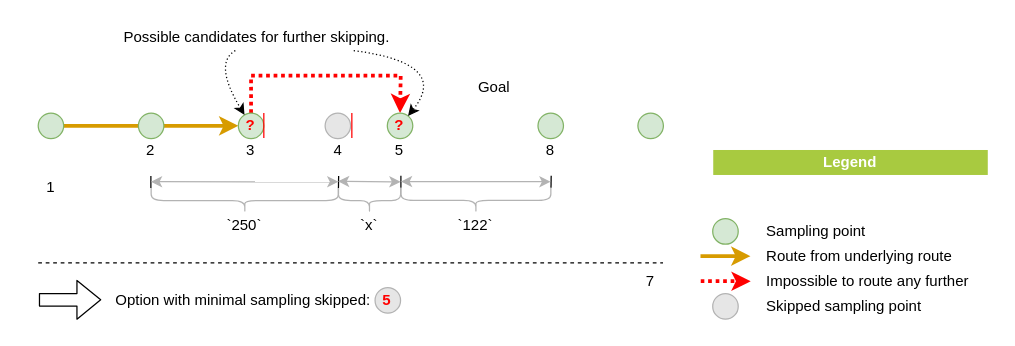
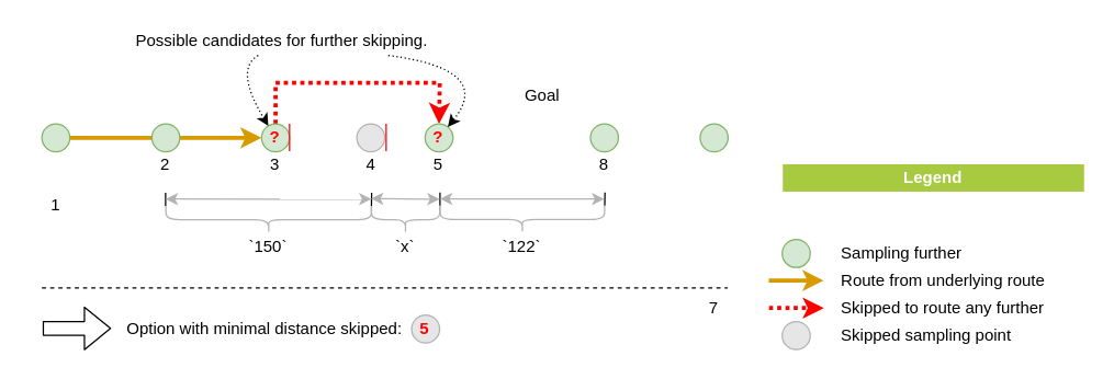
  <mxCell id="0" />
  <mxCell id="1" parent="0" />
  <mxCell id="2" style="edgeStyle=orthogonalEdgeStyle;rounded=0;orthogonalLoop=1;jettySize=auto;html=1;strokeColor=#D79B00;strokeWidth=3;" parent="1" source="3" target="16" edge="1"><mxGeometry relative="1" as="geometry"><mxPoint x="190" y="100.26" as="targetPoint" /></mxGeometry></mxCell>
  <mxCell id="3" value="" style="ellipse;whiteSpace=wrap;html=1;aspect=fixed;fillColor=#d5e8d4;rotation=0;strokeColor=#82b366;" parent="1" vertex="1"><mxGeometry x="29.79" y="90.05" width="20.42" height="20.42" as="geometry" /></mxCell>
  <mxCell id="4" value="" style="ellipse;whiteSpace=wrap;html=1;aspect=fixed;fillColor=#d5e8d4;strokeColor=#82b366;rotation=0;" parent="1" vertex="1"><mxGeometry x="110" y="90.05" width="20.42" height="20.42" as="geometry" /></mxCell>
  <mxCell id="5" value="" style="ellipse;whiteSpace=wrap;html=1;aspect=fixed;fillColor=#d5e8d4;strokeColor=#82b366;rotation=0;" parent="1" vertex="1"><mxGeometry x="429.9" y="90.05" width="20.42" height="20.42" as="geometry" /></mxCell>
  <mxCell id="6" value="" style="ellipse;whiteSpace=wrap;html=1;aspect=fixed;fillColor=#d5e8d4;strokeColor=#82b366;rotation=0;" parent="1" vertex="1"><mxGeometry x="509.9" y="90.05" width="20.42" height="20.42" as="geometry" /></mxCell>
  <mxCell id="7" value="Goal" style="text;html=1;strokeColor=none;fillColor=none;align=center;verticalAlign=middle;whiteSpace=wrap;rounded=0;" parent="1" vertex="1"><mxGeometry x="375.11" y="60.05" width="40" height="20" as="geometry" /></mxCell>
  <mxCell id="8" value="1" style="text;html=1;strokeColor=none;fillColor=none;align=center;verticalAlign=middle;whiteSpace=wrap;rounded=0;" parent="1" vertex="1"><mxGeometry x="20" y="140.47" width="40" height="20" as="geometry" /></mxCell>
  <mxCell id="9" value="2" style="text;html=1;strokeColor=none;fillColor=none;align=center;verticalAlign=middle;whiteSpace=wrap;rounded=0;" parent="1" vertex="1"><mxGeometry x="100.21" y="110.47" width="40" height="20" as="geometry" /></mxCell>
  <mxCell id="10" value="3" style="text;html=1;strokeColor=none;fillColor=none;align=center;verticalAlign=middle;whiteSpace=wrap;rounded=0;" parent="1" vertex="1"><mxGeometry x="180.21" y="110.47" width="40" height="20" as="geometry" /></mxCell>
  <mxCell id="11" value="4&lt;span style=&quot;color: rgba(0 , 0 , 0 , 0) ; font-family: monospace ; font-size: 0px&quot;&gt;%3CmxGraphModel%3E%3Croot%3E%3CmxCell%20id%3D%220%22%2F%3E%3CmxCell%20id%3D%221%22%20parent%3D%220%22%2F%3E%3CmxCell%20id%3D%222%22%20value%3D%221%22%20style%3D%22text%3Bhtml%3D1%3BstrokeColor%3Dnone%3BfillColor%3Dnone%3Balign%3Dcenter%3BverticalAlign%3Dmiddle%3BwhiteSpace%3Dwrap%3Brounded%3D0%3B%22%20vertex%3D%221%22%20parent%3D%221%22%3E%3CmxGeometry%20x%3D%22500%22%20y%3D%22370.42%22%20width%3D%2240%22%20height%3D%2220%22%20as%3D%22geometry%22%2F%3E%3C%2FmxCell%3E%3C%2Froot%3E%3C%2FmxGraphModel%3E&lt;/span&gt;" style="text;html=1;strokeColor=none;fillColor=none;align=center;verticalAlign=middle;whiteSpace=wrap;rounded=0;" parent="1" vertex="1"><mxGeometry x="249.79" y="110.47" width="40" height="20" as="geometry" /></mxCell>
  <mxCell id="12" value="5" style="text;html=1;strokeColor=none;fillColor=none;align=center;verticalAlign=middle;whiteSpace=wrap;rounded=0;" parent="1" vertex="1"><mxGeometry x="299.48" y="110.47" width="40" height="20" as="geometry" /></mxCell>
  <mxCell id="13" value="8" style="text;html=1;strokeColor=none;fillColor=none;align=center;verticalAlign=middle;whiteSpace=wrap;rounded=0;" parent="1" vertex="1"><mxGeometry x="420.11" y="110.47" width="40" height="20" as="geometry" /></mxCell>
  <mxCell id="14" value="7" style="text;html=1;strokeColor=none;fillColor=none;align=center;verticalAlign=middle;whiteSpace=wrap;rounded=0;" parent="1" vertex="1"><mxGeometry x="500.11" y="215.47" width="40" height="20" as="geometry" /></mxCell>
  <mxCell id="15" style="edgeStyle=orthogonalEdgeStyle;rounded=0;orthogonalLoop=1;jettySize=auto;html=1;strokeWidth=3;strokeColor=#FF0000;dashed=1;dashPattern=1 1;" parent="1" source="16" target="17" edge="1"><mxGeometry relative="1" as="geometry"><Array as="points"><mxPoint x="200" y="60.05" /><mxPoint x="320" y="60.05" /></Array></mxGeometry></mxCell>
  <mxCell id="16" value="?" style="ellipse;whiteSpace=wrap;html=1;aspect=fixed;fillColor=#d5e8d4;strokeColor=#82b366;rotation=0;fontColor=#FF0000;fontStyle=1" parent="1" vertex="1"><mxGeometry x="190" y="90.05" width="20.42" height="20.42" as="geometry" /></mxCell>
  <mxCell id="17" value="?" style="ellipse;whiteSpace=wrap;html=1;aspect=fixed;fillColor=#d5e8d4;strokeColor=#82b366;rotation=0;fontColor=#FF0000;fontStyle=1" parent="1" vertex="1"><mxGeometry x="309.27" y="90.05" width="20.42" height="20.42" as="geometry" /></mxCell>
  <mxCell id="18" value="" style="ellipse;whiteSpace=wrap;html=1;aspect=fixed;rotation=0;fillColor=#E6E6E6;strokeColor=#B3B3B3;" parent="1" vertex="1"><mxGeometry x="259.48" y="90.05" width="20.42" height="20.42" as="geometry" /></mxCell>
  <mxCell id="19" value="" style="shape=curlyBracket;whiteSpace=wrap;html=1;rounded=1;rotation=-90;strokeColor=#B3B3B3;" parent="1" vertex="1"><mxGeometry x="185.21" y="85.05" width="20" height="150" as="geometry" /></mxCell>
  <mxCell id="20" value="" style="shape=curlyBracket;whiteSpace=wrap;html=1;rounded=1;rotation=-90;size=0.506;strokeColor=#B3B3B3;" parent="1" vertex="1"><mxGeometry x="370.21" y="100.05" width="20" height="120" as="geometry" /></mxCell>
- <mxCell id="21" value="`250`" style="text;html=1;strokeColor=none;fillColor=none;align=center;verticalAlign=middle;whiteSpace=wrap;rounded=0;" parent="1" vertex="1"><mxGeometry x="175.21" y="170.05" width="40" height="20" as="geometry" /></mxCell>
+ <mxCell id="21" value="`150`" style="text;html=1;strokeColor=none;fillColor=none;align=center;verticalAlign=middle;whiteSpace=wrap;rounded=0;" parent="1" vertex="1"><mxGeometry x="175.21" y="170.05" width="40" height="20" as="geometry" /></mxCell>
  <mxCell id="22" value="`122`" style="text;html=1;strokeColor=none;fillColor=none;align=center;verticalAlign=middle;whiteSpace=wrap;rounded=0;fontColor=#000000;" parent="1" vertex="1"><mxGeometry x="360" y="170.05" width="40" height="20" as="geometry" /></mxCell>
  <mxCell id="23" value="" style="endArrow=none;html=1;strokeWidth=1;fontColor=#82B366;" parent="1" edge="1"><mxGeometry width="50" height="50" relative="1" as="geometry"><mxPoint x="120" y="150.05" as="sourcePoint" /><mxPoint x="120" y="140.47" as="targetPoint" /></mxGeometry></mxCell>
  <mxCell id="24" value="" style="endArrow=none;html=1;strokeWidth=1;fontColor=#82B366;" parent="1" edge="1"><mxGeometry width="50" height="50" relative="1" as="geometry"><mxPoint x="270.16" y="150.05" as="sourcePoint" /><mxPoint x="270.32" y="140.47" as="targetPoint" /></mxGeometry></mxCell>
  <mxCell id="25" value="" style="endArrow=classic;startArrow=classic;html=1;strokeWidth=1;fontColor=#82B366;entryX=0;entryY=0.5;entryDx=0;entryDy=0;strokeColor=#B3B3B3;" parent="1" edge="1"><mxGeometry width="50" height="50" relative="1" as="geometry"><mxPoint x="120" y="145" as="sourcePoint" /><mxPoint x="270.16" y="145.05" as="targetPoint" /></mxGeometry></mxCell>
  <mxCell id="26" value="" style="endArrow=none;html=1;strokeWidth=1;fontColor=#82B366;" parent="1" edge="1"><mxGeometry width="50" height="50" relative="1" as="geometry"><mxPoint x="320.16" y="149.84" as="sourcePoint" /><mxPoint x="320.16" y="140.26" as="targetPoint" /></mxGeometry></mxCell>
  <mxCell id="27" value="" style="endArrow=none;html=1;strokeWidth=1;fontColor=#82B366;" parent="1" edge="1"><mxGeometry width="50" height="50" relative="1" as="geometry"><mxPoint x="440.32" y="149.84" as="sourcePoint" /><mxPoint x="440.48" y="140.26" as="targetPoint" /></mxGeometry></mxCell>
  <mxCell id="28" value="" style="endArrow=classic;startArrow=classic;html=1;strokeWidth=1;fontColor=#82B366;exitX=1;exitY=0.5;exitDx=0;exitDy=0;strokeColor=#B3B3B3;" parent="1" edge="1"><mxGeometry width="50" height="50" relative="1" as="geometry"><mxPoint x="320.16" y="144.84" as="sourcePoint" /><mxPoint x="440" y="145" as="targetPoint" /></mxGeometry></mxCell>
  <mxCell id="29" style="edgeStyle=none;curved=1;orthogonalLoop=1;jettySize=auto;html=1;dashed=1;dashPattern=1 2;strokeWidth=1;fontColor=#82B366;" parent="1" source="30" target="16" edge="1"><mxGeometry relative="1" as="geometry"><mxPoint x="240.848" y="80.055" as="targetPoint" /><Array as="points"><mxPoint x="170" y="50.05" /></Array></mxGeometry></mxCell>
  <mxCell id="30" value="Possible candidates for further skipping." style="text;html=1;strokeColor=none;fillColor=none;align=center;verticalAlign=middle;whiteSpace=wrap;rounded=0;" parent="1" vertex="1"><mxGeometry x="90.32" y="20" width="229.68" height="20" as="geometry" /></mxCell>
  <mxCell id="31" value="" style="curved=1;endArrow=classic;html=1;strokeWidth=1;fontColor=#82B366;dashed=1;dashPattern=1 2;" parent="1" source="30" target="17" edge="1"><mxGeometry width="50" height="50" relative="1" as="geometry"><mxPoint x="264.953" y="-70" as="sourcePoint" /><mxPoint x="289.367" y="80.002" as="targetPoint" /><Array as="points"><mxPoint x="360" y="50.05" /></Array></mxGeometry></mxCell>
  <mxCell id="32" value="&lt;b&gt;Legend&lt;/b&gt;" style="text;html=1;strokeColor=none;align=center;verticalAlign=middle;whiteSpace=wrap;rounded=0;fillColor=#a8ca40;fontColor=#FFFFFF;" parent="1" vertex="1"><mxGeometry x="570.21" y="119.58" width="219.79" height="20" as="geometry" /></mxCell>
  <mxCell id="33" value="Skipped sampling point" style="text;html=1;strokeColor=none;fillColor=none;align=left;verticalAlign=middle;whiteSpace=wrap;rounded=0;" parent="1" vertex="1"><mxGeometry x="610.63" y="234.58" width="169.37" height="20" as="geometry" /></mxCell>
  <mxCell id="34" value="" style="ellipse;whiteSpace=wrap;html=1;aspect=fixed;fillColor=#d5e8d4;strokeColor=#82b366;rotation=0;" parent="1" vertex="1"><mxGeometry x="569.79" y="174.58" width="20.42" height="20.42" as="geometry" /></mxCell>
- <mxCell id="35" value="Sampling point" style="text;html=1;strokeColor=none;fillColor=none;align=left;verticalAlign=middle;whiteSpace=wrap;rounded=0;" parent="1" vertex="1"><mxGeometry x="610.63" y="174.58" width="169.37" height="20" as="geometry" /></mxCell>
+ <mxCell id="35" value="Sampling further" style="text;html=1;strokeColor=none;fillColor=none;align=left;verticalAlign=middle;whiteSpace=wrap;rounded=0;" parent="1" vertex="1"><mxGeometry x="610.63" y="174.58" width="169.37" height="20" as="geometry" /></mxCell>
  <mxCell id="36" value="" style="ellipse;whiteSpace=wrap;html=1;aspect=fixed;fillColor=#E6E6E6;strokeColor=#B3B3B3;rotation=0;" parent="1" vertex="1"><mxGeometry x="569.79" y="234.58" width="20.42" height="20.42" as="geometry" /></mxCell>
  <mxCell id="37" value="" style="curved=1;html=1;strokeColor=#D79B00;fontColor=#000000;fontSize=11;rounded=0;strokeWidth=3;" parent="1" edge="1"><mxGeometry width="50" height="50" relative="1" as="geometry"><mxPoint x="560" y="204.58" as="sourcePoint" /><mxPoint x="600" y="204.58" as="targetPoint" /><Array as="points" /></mxGeometry></mxCell>
  <mxCell id="38" value="&lt;span style=&quot;text-align: right&quot;&gt;Route from underlying route&lt;/span&gt;" style="text;html=1;strokeColor=none;fillColor=none;align=left;verticalAlign=middle;whiteSpace=wrap;rounded=0;" parent="1" vertex="1"><mxGeometry x="610.63" y="194.58" width="169.37" height="20" as="geometry" /></mxCell>
  <mxCell id="39" value="" style="endArrow=none;html=1;strokeWidth=1;fontColor=#82B366;strokeColor=#FF0000;" parent="1" edge="1"><mxGeometry width="50" height="50" relative="1" as="geometry"><mxPoint x="280.89" y="90" as="sourcePoint" /><mxPoint x="280.89" y="110" as="targetPoint" /></mxGeometry></mxCell>
  <mxCell id="40" value="" style="endArrow=none;html=1;strokeWidth=1;fontColor=#82B366;strokeColor=#FF0000;" parent="1" edge="1"><mxGeometry width="50" height="50" relative="1" as="geometry"><mxPoint x="210.42" y="90.05" as="sourcePoint" /><mxPoint x="210.42" y="110.05" as="targetPoint" /></mxGeometry></mxCell>
- <mxCell id="41" value="&lt;font&gt;Option with minimal sampling skipped:&lt;/font&gt;" style="text;html=1;strokeColor=none;fillColor=none;align=left;verticalAlign=middle;whiteSpace=wrap;rounded=0;" parent="1" vertex="1"><mxGeometry x="90.1" y="230" width="210" height="20" as="geometry" /></mxCell>
+ <mxCell id="41" value="&lt;font&gt;Option with minimal distance skipped:&lt;/font&gt;" style="text;html=1;strokeColor=none;fillColor=none;align=left;verticalAlign=middle;whiteSpace=wrap;rounded=0;" parent="1" vertex="1"><mxGeometry x="90.1" y="230" width="210" height="20" as="geometry" /></mxCell>
  <mxCell id="42" value="" style="endArrow=none;html=1;dashed=1;" parent="1" edge="1"><mxGeometry width="50" height="50" relative="1" as="geometry"><mxPoint x="29.79" y="210" as="sourcePoint" /><mxPoint x="530" y="210" as="targetPoint" /></mxGeometry></mxCell>
  <mxCell id="43" value="" style="shape=flexArrow;endArrow=classic;html=1;fontColor=#000000;" parent="1" edge="1"><mxGeometry width="50" height="50" relative="1" as="geometry"><mxPoint x="30.31" y="239.5" as="sourcePoint" /><mxPoint x="80.31" y="239.5" as="targetPoint" /></mxGeometry></mxCell>
  <mxCell id="44" value="5" style="ellipse;whiteSpace=wrap;html=1;aspect=fixed;fillColor=#E6E6E6;strokeColor=#B3B3B3;rotation=0;fontStyle=1;fontColor=#FF0000;" parent="1" vertex="1"><mxGeometry x="299.47" y="229.79" width="20.42" height="20.42" as="geometry" /></mxCell>
  <mxCell id="45" value="" style="curved=1;html=1;strokeColor=#FF0000;fontColor=#000000;fontSize=11;rounded=0;strokeWidth=3;dashed=1;dashPattern=1 1;" parent="1" edge="1"><mxGeometry width="50" height="50" relative="1" as="geometry"><mxPoint x="560.21" y="224.63" as="sourcePoint" /><mxPoint x="600.21" y="224.63" as="targetPoint" /><Array as="points" /></mxGeometry></mxCell>
- <mxCell id="46" value="&lt;span style=&quot;text-align: right&quot;&gt;Impossible to route any further&lt;/span&gt;" style="text;html=1;strokeColor=none;fillColor=none;align=left;verticalAlign=middle;whiteSpace=wrap;rounded=0;" parent="1" vertex="1"><mxGeometry x="610.84" y="214.63" width="169.16" height="20" as="geometry" /></mxCell>
+ <mxCell id="46" value="&lt;span style=&quot;text-align: right&quot;&gt;Skipped to route any further&lt;/span&gt;" style="text;html=1;strokeColor=none;fillColor=none;align=left;verticalAlign=middle;whiteSpace=wrap;rounded=0;" parent="1" vertex="1"><mxGeometry x="610.84" y="214.63" width="169.16" height="20" as="geometry" /></mxCell>
  <mxCell id="47" value="" style="endArrow=classic;startArrow=classic;html=1;strokeWidth=1;fontColor=#82B366;strokeColor=#B3B3B3;" parent="1" edge="1"><mxGeometry width="50" height="50" relative="1" as="geometry"><mxPoint x="269.79" y="144.66" as="sourcePoint" /><mxPoint x="319.89" y="145.08" as="targetPoint" /></mxGeometry></mxCell>
  <mxCell id="48" value="" style="shape=curlyBracket;whiteSpace=wrap;html=1;rounded=1;rotation=-90;strokeColor=#B3B3B3;" parent="1" vertex="1"><mxGeometry x="285.01" y="135.12" width="20" height="49.93" as="geometry" /></mxCell>
  <mxCell id="49" value="&lt;font&gt;`x`&lt;/font&gt;" style="text;html=1;strokeColor=none;fillColor=none;align=center;verticalAlign=middle;whiteSpace=wrap;rounded=0;" parent="1" vertex="1"><mxGeometry x="279.86" y="170.05" width="30.3" height="20" as="geometry" /></mxCell>
